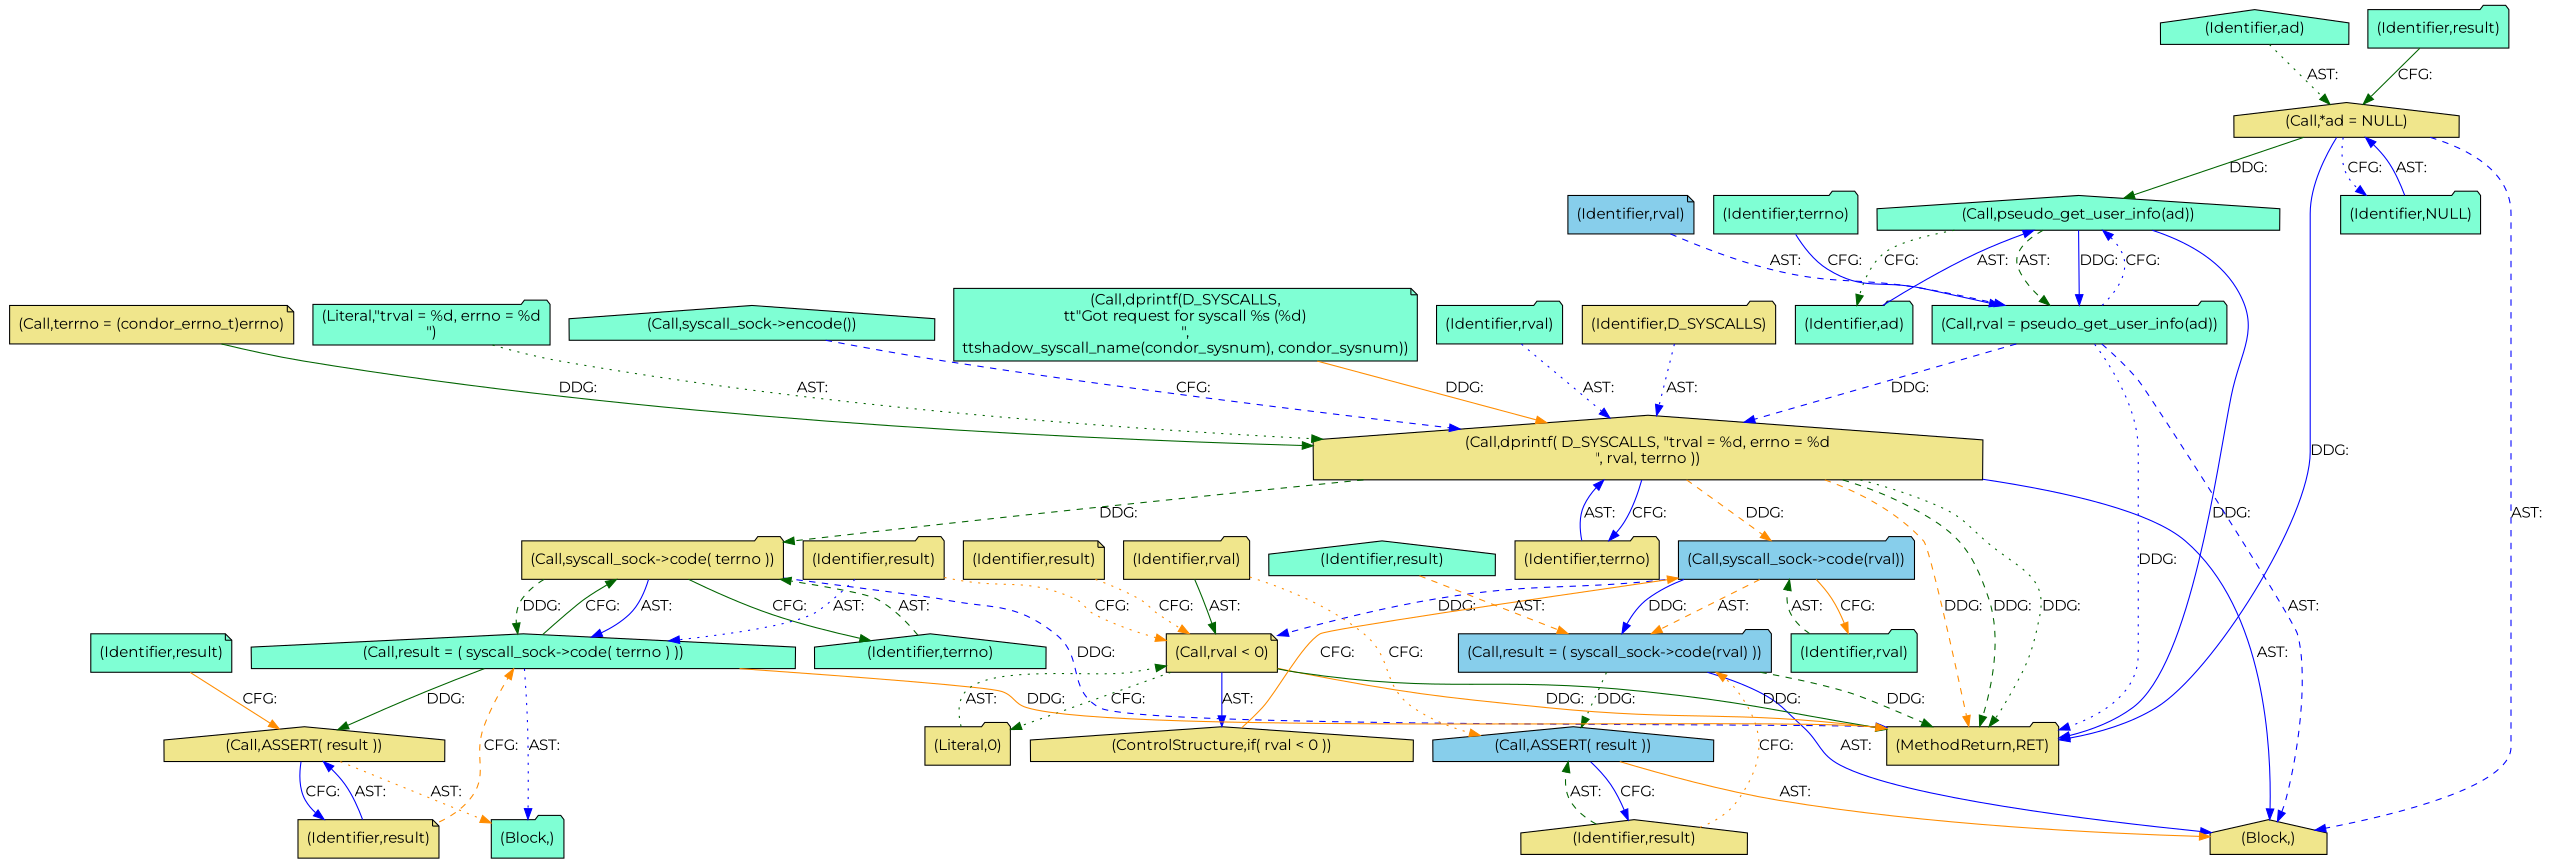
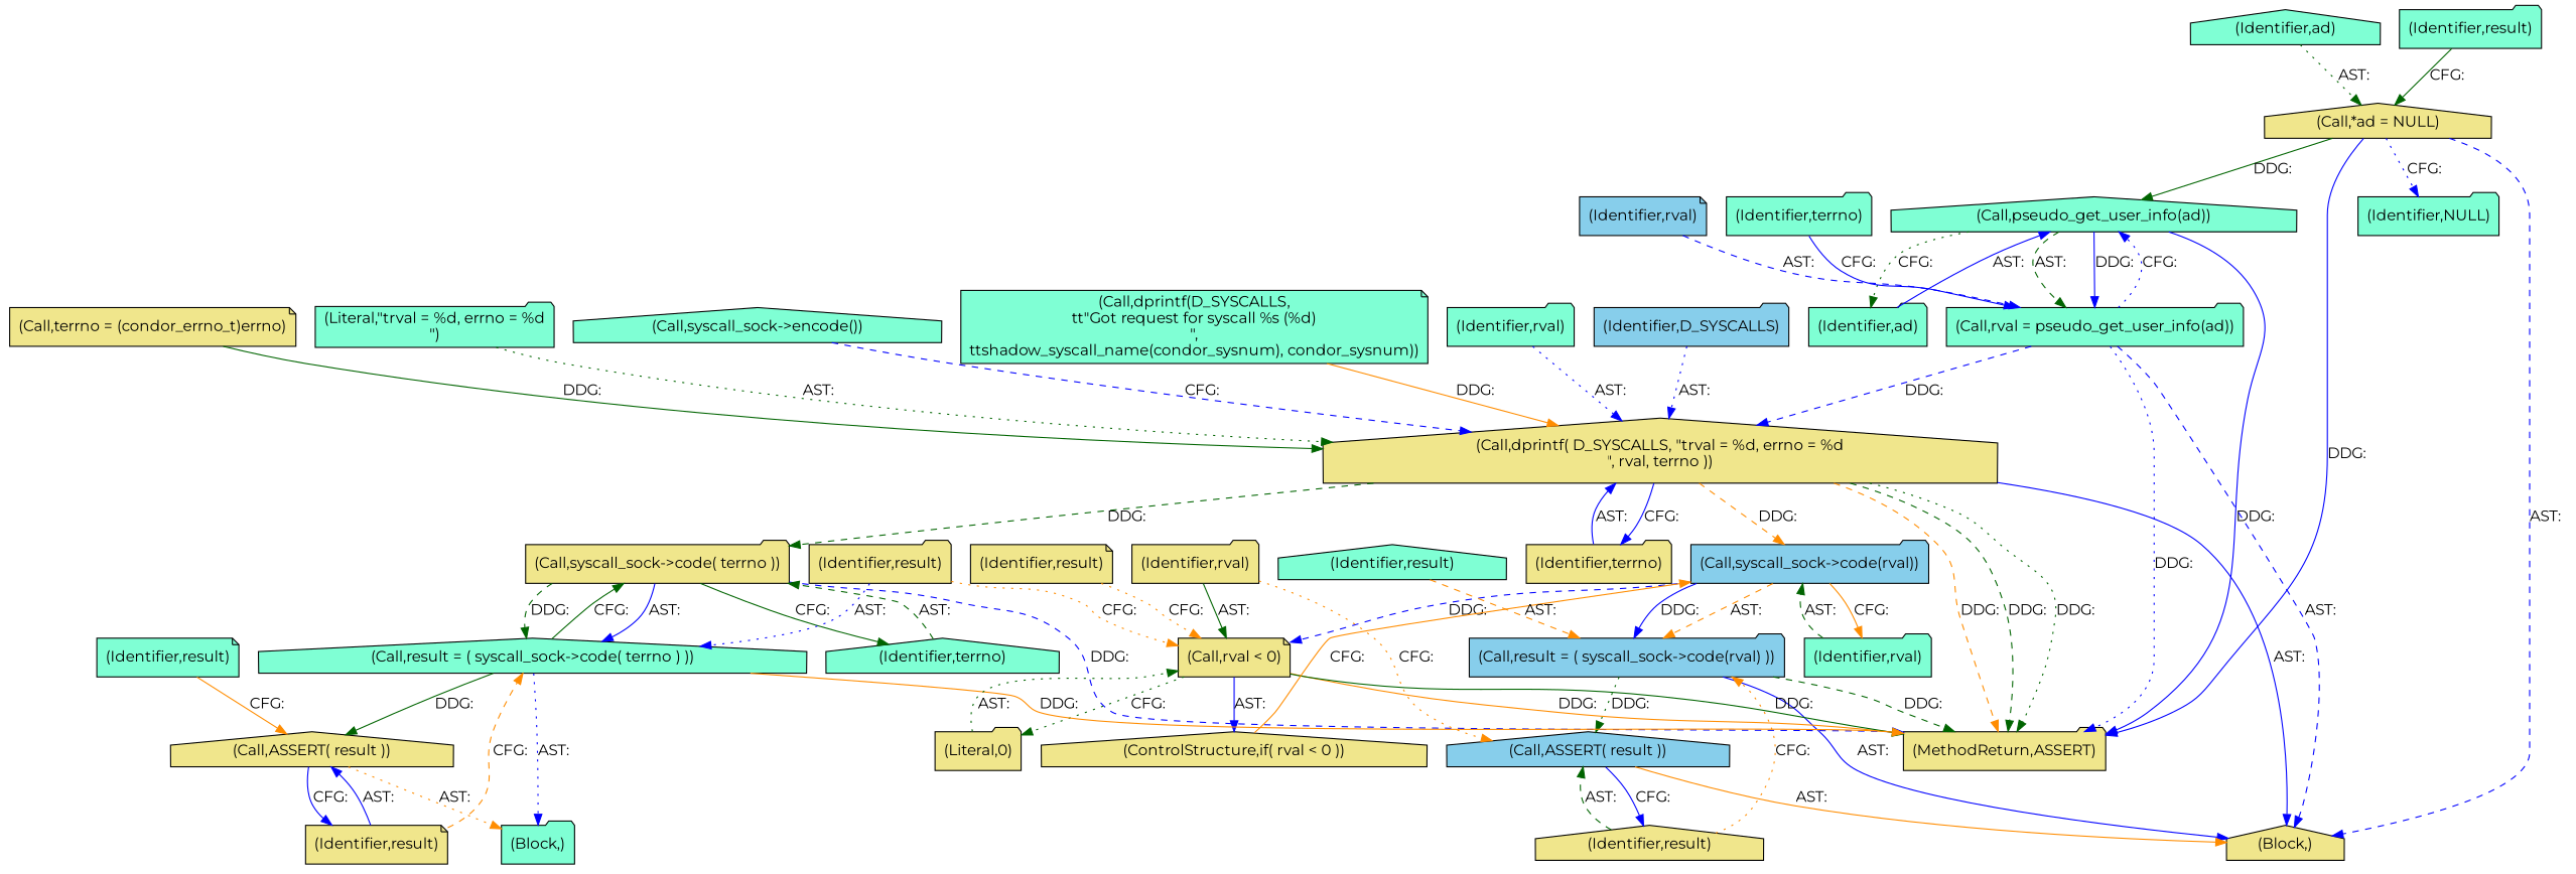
  digraph {
    fontname=Montserrat
    node [fillcolor=aquamarine fontname=Montserrat shape=folder style=filled]
    edge [color=blue fontname=Montserrat style=solid]
    n1 [fillcolor=khaki label="(Call,*ad = NULL)" shape=house]
    n2 [label="(Call,pseudo_get_user_info(ad))" shape=house]
    n3 [fillcolor=khaki label="(Block,)" shape=house]
    n4 [label="(Identifier,NULL)"]
-   n5 [fillcolor=khaki label="(MethodReturn,RET)"]
+   n5 [fillcolor=khaki label="(MethodReturn,ASSERT)"]
    n6 [label="(Call,rval = pseudo_get_user_info(ad))"]
    n7 [label="(Identifier,ad)"]
    n8 [fillcolor=khaki label="(Call,dprintf( D_SYSCALLS, \"\trval = %d, errno = %d\n\", rval, terrno ))" shape=house]
    n9 [fillcolor=skyblue label="(Call,syscall_sock->code(rval))"]
    n10 [fillcolor=khaki label="(Call,syscall_sock->code( terrno ))"]
    n11 [fillcolor=khaki label="(Identifier,terrno)"]
    n12 [fillcolor=skyblue label="(Call,result = ( syscall_sock->code(rval) ))"]
    n13 [fillcolor=khaki label="(Call,rval < 0)" shape=note]
    n14 [label="(Identifier,rval)"]
    n15 [label="(Call,result = ( syscall_sock->code( terrno ) ))" shape=house]
    n16 [label="(Identifier,terrno)" shape=house]
    n17 [fillcolor=skyblue label="(Call,ASSERT( result ))" shape=house]
    n18 [fillcolor=khaki label="(ControlStructure,if( rval < 0 ))" shape=house]
    n19 [fillcolor=khaki label="(Literal,0)"]
    n20 [fillcolor=khaki label="(Identifier,result)" shape=house]
    n21 [fillcolor=khaki label="(Call,ASSERT( result ))" shape=house]
    n22 [label="(Block,)"]
    n23 [fillcolor=khaki label="(Identifier,result)" shape=note]
    n24 [fillcolor=khaki label="(Identifier,result)"]
    n25 [label="(Identifier,result)" shape=house]
    n26 [fillcolor=khaki label="(Identifier,result)" shape=note]
    n27 [label="(Literal,\"\trval = %d, errno = %d\n\")"]
    n28 [label="(Call,syscall_sock->encode())" shape=house]
    n29 [label="(Identifier,ad)" shape=house]
    n30 [label="(Call,dprintf(D_SYSCALLS,\n\t\t\"Got request for syscall %s (%d)\n\",\n\t\tshadow_syscall_name(condor_sysnum), condor_sysnum))" shape=note]
    n31 [fillcolor=skyblue label="(Identifier,rval)" shape=note]
    n32 [label="(Identifier,terrno)"]
    n33 [label="(Identifier,rval)"]
-   n34 [fillcolor=khaki label="(Identifier,D_SYSCALLS)"]
+   n34 [fillcolor=skyblue label="(Identifier,D_SYSCALLS)"]
    n35 [label="(Identifier,result)"]
    n36 [fillcolor=khaki label="(Call,terrno = (condor_errno_t)errno)" shape=note]
    n37 [fillcolor=khaki label="(Identifier,rval)"]
    n38 [label="(Identifier,result)" shape=note]
    n1 -> n2 [color=darkgreen label="DDG: "]
    n1 -> n3 [label="AST: " style=dashed]
    n1 -> n4 [label="CFG: " style=dotted]
    n1 -> n5 [label="DDG: "]
    n2 -> n5 [label="DDG: "]
    n2 -> n6 [color=darkgreen label="AST: " style=dashed]
    n2 -> n6 [label="DDG: "]
    n2 -> n7 [color=darkgreen label="CFG: " style=dotted]
-   n4 -> n1 [label="AST: "]
    n6 -> n2 [label="CFG: " style=dotted]
    n6 -> n3 [label="AST: " style=dashed]
    n6 -> n5 [label="DDG: " style=dotted]
    n6 -> n8 [label="DDG: " style=dashed]
    n7 -> n2 [label="AST: "]
    n8 -> n3 [label="AST: "]
    n8 -> n5 [color=darkorange label="DDG: " style=dashed]
    n8 -> n5 [color=darkgreen label="DDG: " style=dashed]
    n8 -> n5 [color=darkgreen label="DDG: " style=dotted]
    n8 -> n9 [color=darkorange label="DDG: " style=dashed]
    n8 -> n10 [color=darkgreen label="DDG: " style=dashed]
    n8 -> n11 [label="CFG: "]
    n9 -> n12 [color=darkorange label="AST: " style=dashed]
    n9 -> n12 [label="DDG: "]
    n9 -> n13 [label="DDG: " style=dashed]
    n9 -> n14 [color=darkorange label="CFG: "]
    n10 -> n5 [label="DDG: " style=dashed]
    n10 -> n15 [label="AST: "]
    n10 -> n15 [color=darkgreen label="DDG: " style=dashed]
    n10 -> n16 [color=darkgreen label="CFG: "]
    n11 -> n8 [label="AST: "]
    n12 -> n3 [label="AST: "]
    n12 -> n5 [color=darkgreen label="DDG: " style=dashed]
    n12 -> n17 [color=darkgreen label="DDG: " style=dotted]
    n13 -> n5 [color=darkorange label="DDG: "]
    n13 -> n5 [color=darkgreen label="DDG: "]
    n13 -> n18 [label="AST: "]
    n13 -> n19 [color=darkgreen label="CFG: " style=dotted]
    n14 -> n9 [color=darkgreen label="AST: " style=dashed]
    n15 -> n5 [color=darkorange label="DDG: "]
    n15 -> n10 [color=darkgreen label="CFG: "]
    n15 -> n21 [color=darkgreen label="DDG: "]
    n15 -> n22 [label="AST: " style=dotted]
    n16 -> n10 [color=darkgreen label="AST: " style=dashed]
    n17 -> n3 [color=darkorange label="AST: "]
    n17 -> n20 [label="CFG: "]
    n18 -> n9 [color=darkorange label="CFG: "]
    n19 -> n13 [color=darkgreen label="AST: " style=dotted]
    n20 -> n12 [color=darkorange label="CFG: " style=dotted]
    n20 -> n17 [color=darkgreen label="AST: " style=dashed]
    n21 -> n22 [color=darkorange label="AST: " style=dotted]
    n21 -> n23 [label="CFG: "]
    n23 -> n15 [color=darkorange label="CFG: " style=dashed]
    n23 -> n21 [label="AST: "]
    n24 -> n13 [color=darkorange label="CFG: " style=dotted]
    n24 -> n15 [label="AST: " style=dotted]
    n25 -> n12 [color=darkorange label="AST: " style=dashed]
    n26 -> n13 [color=darkorange label="CFG: " style=dotted]
    n27 -> n8 [color=darkgreen label="AST: " style=dotted]
    n28 -> n8 [label="CFG: " style=dashed]
    n29 -> n1 [color=darkgreen label="AST: " style=dotted]
    n30 -> n8 [color=darkorange label="DDG: "]
    n31 -> n6 [label="AST: " style=dashed]
    n32 -> n6 [label="CFG: "]
    n33 -> n8 [label="AST: " style=dotted]
    n34 -> n8 [label="AST: " style=dotted]
    n35 -> n1 [color=darkgreen label="CFG: "]
    n36 -> n8 [color=darkgreen label="DDG: "]
    n37 -> n13 [color=darkgreen label="AST: "]
    n37 -> n17 [color=darkorange label="CFG: " style=dotted]
    n38 -> n21 [color=darkorange label="CFG: "]
  }
